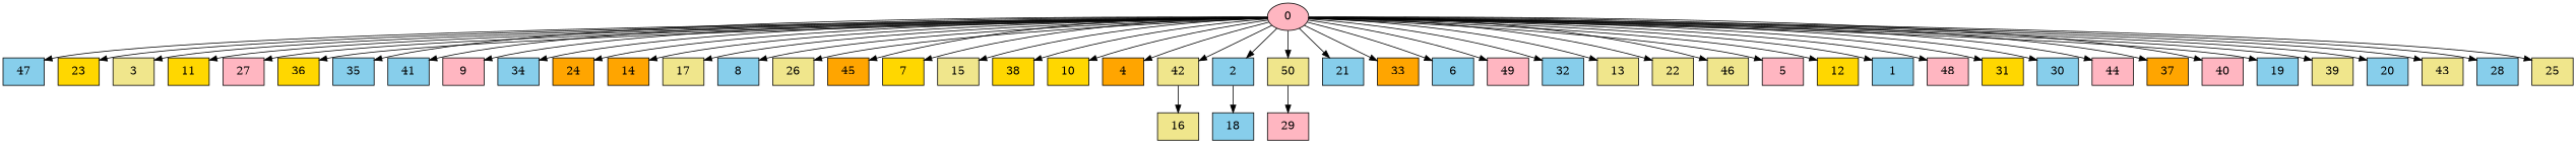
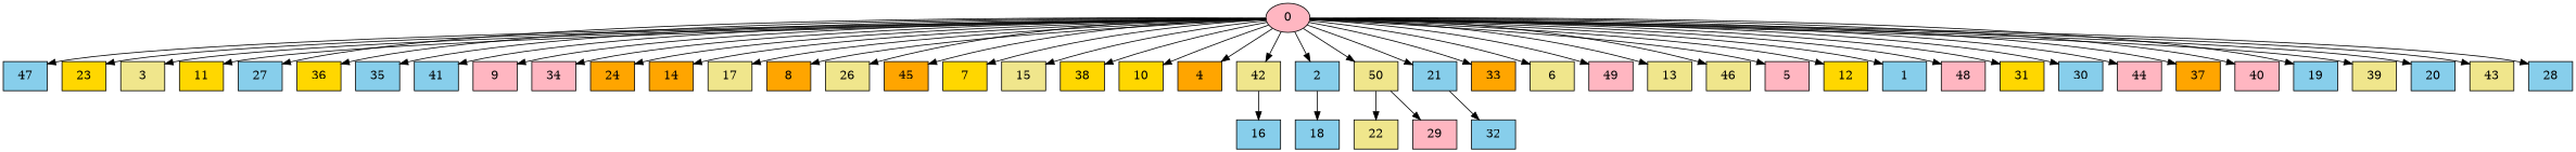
  digraph {
    node [fillcolor=khaki style=filled shape=box]
    0 [fillcolor=lightpink shape=""]
    n2 [fillcolor=skyblue label="47\n"]
    n3 [fillcolor=gold label="23\n"]
    n4 [label="3\n"]
    n5 [fillcolor=gold label="11\n"]
-   n6 [fillcolor=lightpink label="27\n"]
+   n6 [fillcolor=skyblue label="27\n"]
    n7 [fillcolor=gold label="36\n"]
    n8 [fillcolor=skyblue label="35\n"]
    n9 [fillcolor=skyblue label="41\n"]
    n10 [fillcolor=lightpink label="9\n"]
-   n11 [fillcolor=skyblue label="34\n"]
+   n11 [fillcolor=lightpink label="34\n"]
    n12 [fillcolor=orange label="24\n"]
    n13 [fillcolor=orange label="14\n"]
    n14 [label="17\n"]
-   n15 [fillcolor=skyblue label="8\n"]
+   n15 [fillcolor=orange label="8\n"]
    n16 [label="26\n"]
    n17 [fillcolor=orange label="45\n"]
    n18 [fillcolor=gold label="7\n"]
    n19 [label="15\n"]
    n20 [fillcolor=gold label="38\n"]
    n21 [fillcolor=gold label="10\n"]
    n22 [fillcolor=orange label="4\n"]
    n23 [label="42\n"]
    n24 [fillcolor=skyblue label="2\n"]
    n25 [label="50\n"]
    n26 [fillcolor=skyblue label="21\n"]
    n27 [fillcolor=orange label="33\n"]
-   n28 [fillcolor=skyblue label="6\n"]
+   n28 [label="6\n"]
    n29 [fillcolor=lightpink label="49\n"]
    n30 [fillcolor=skyblue label="32\n"]
    n31 [label="13\n"]
    n32 [label="22\n"]
    n33 [label="46\n"]
    n34 [fillcolor=lightpink label="5\n"]
    n35 [fillcolor=gold label="12\n"]
    n36 [fillcolor=skyblue label="1\n"]
    n37 [fillcolor=lightpink label="48\n"]
    n38 [fillcolor=gold label="31\n"]
    n39 [fillcolor=skyblue label="30\n"]
    n40 [fillcolor=lightpink label="44\n"]
    n41 [fillcolor=orange label="37\n"]
    n42 [fillcolor=lightpink label="40\n"]
    n43 [fillcolor=skyblue label="19\n"]
    n44 [label="39\n"]
    n45 [fillcolor=skyblue label="20\n"]
    n46 [label="43\n"]
    n47 [fillcolor=skyblue label="28\n"]
-   n48 [label="25\n"]
-   n49 [label="16\n"]
+   n49 [fillcolor=skyblue label="16\n"]
    n50 [fillcolor=skyblue label="18\n"]
    n51 [fillcolor=lightpink label="29\n"]
    0 -> n2
    0 -> n3
    0 -> n4
    0 -> n5
    0 -> n6
    0 -> n7
    0 -> n8
    0 -> n9
    0 -> n10
    0 -> n11
    0 -> n12
    0 -> n13
    0 -> n14
    0 -> n15
    0 -> n16
    0 -> n17
    0 -> n18
    0 -> n19
    0 -> n20
    0 -> n21
    0 -> n22
    0 -> n23
    0 -> n24
    0 -> n25
    0 -> n26
    0 -> n27
    0 -> n28
    0 -> n29
-   0 -> n30
+   n26 -> n30
    0 -> n31
-   0 -> n32
+   n25 -> n32
    0 -> n33
    0 -> n34
    0 -> n35
    0 -> n36
    0 -> n37
    0 -> n38
    0 -> n39
    0 -> n40
    0 -> n41
    0 -> n42
    0 -> n43
    0 -> n44
    0 -> n45
    0 -> n46
    0 -> n47
-   0 -> n48
    n23 -> n49
    n24 -> n50
    n25 -> n51
  }
